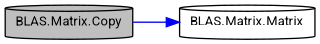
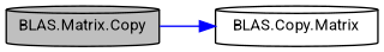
  digraph {
    rankdir=LR
    fontname=Roboto
    node [color=black fontname=Roboto fontsize=10 shape=cylinder style=filled]
    n1 [fillcolor=grey75 fontcolor=black height=0.2 label="BLAS.Matrix.Copy" width=0.4]
-   n2 [fillcolor=white height=0.2 label="BLAS.Matrix.Matrix" width=0.4]
+   n2 [fillcolor=white height=0.2 label="BLAS.Copy.Matrix" width=0.4]
    n1 -> n2 [color=blue fontname=Roboto fontsize=10 labelfontname=Helvetica labelfontsize=10 style=solid]
  }
